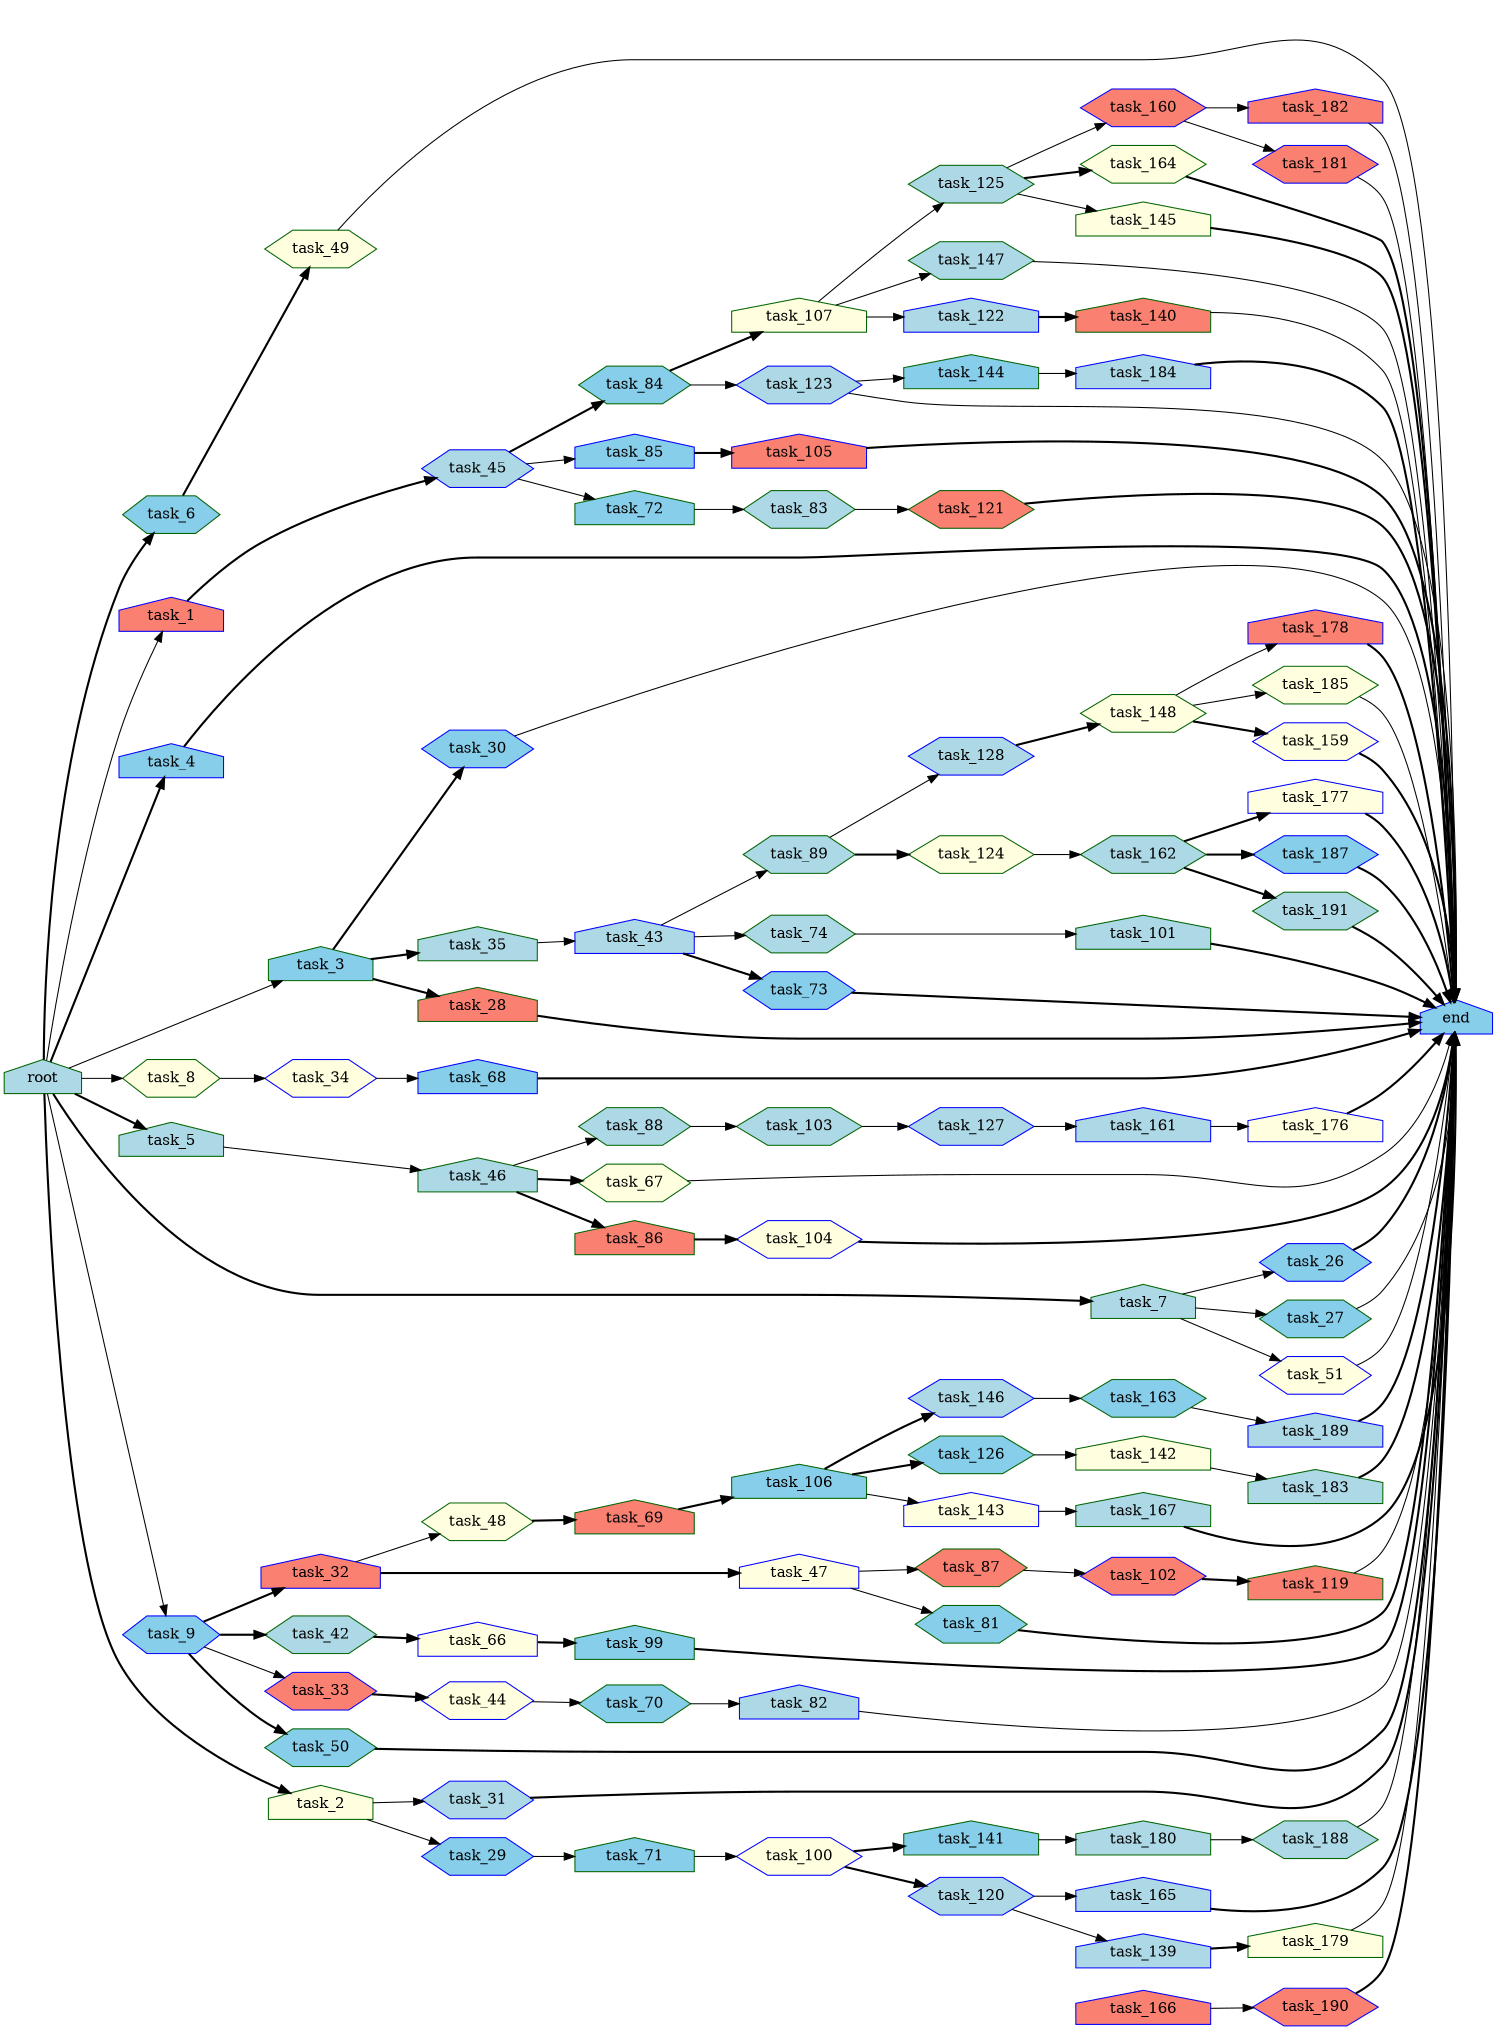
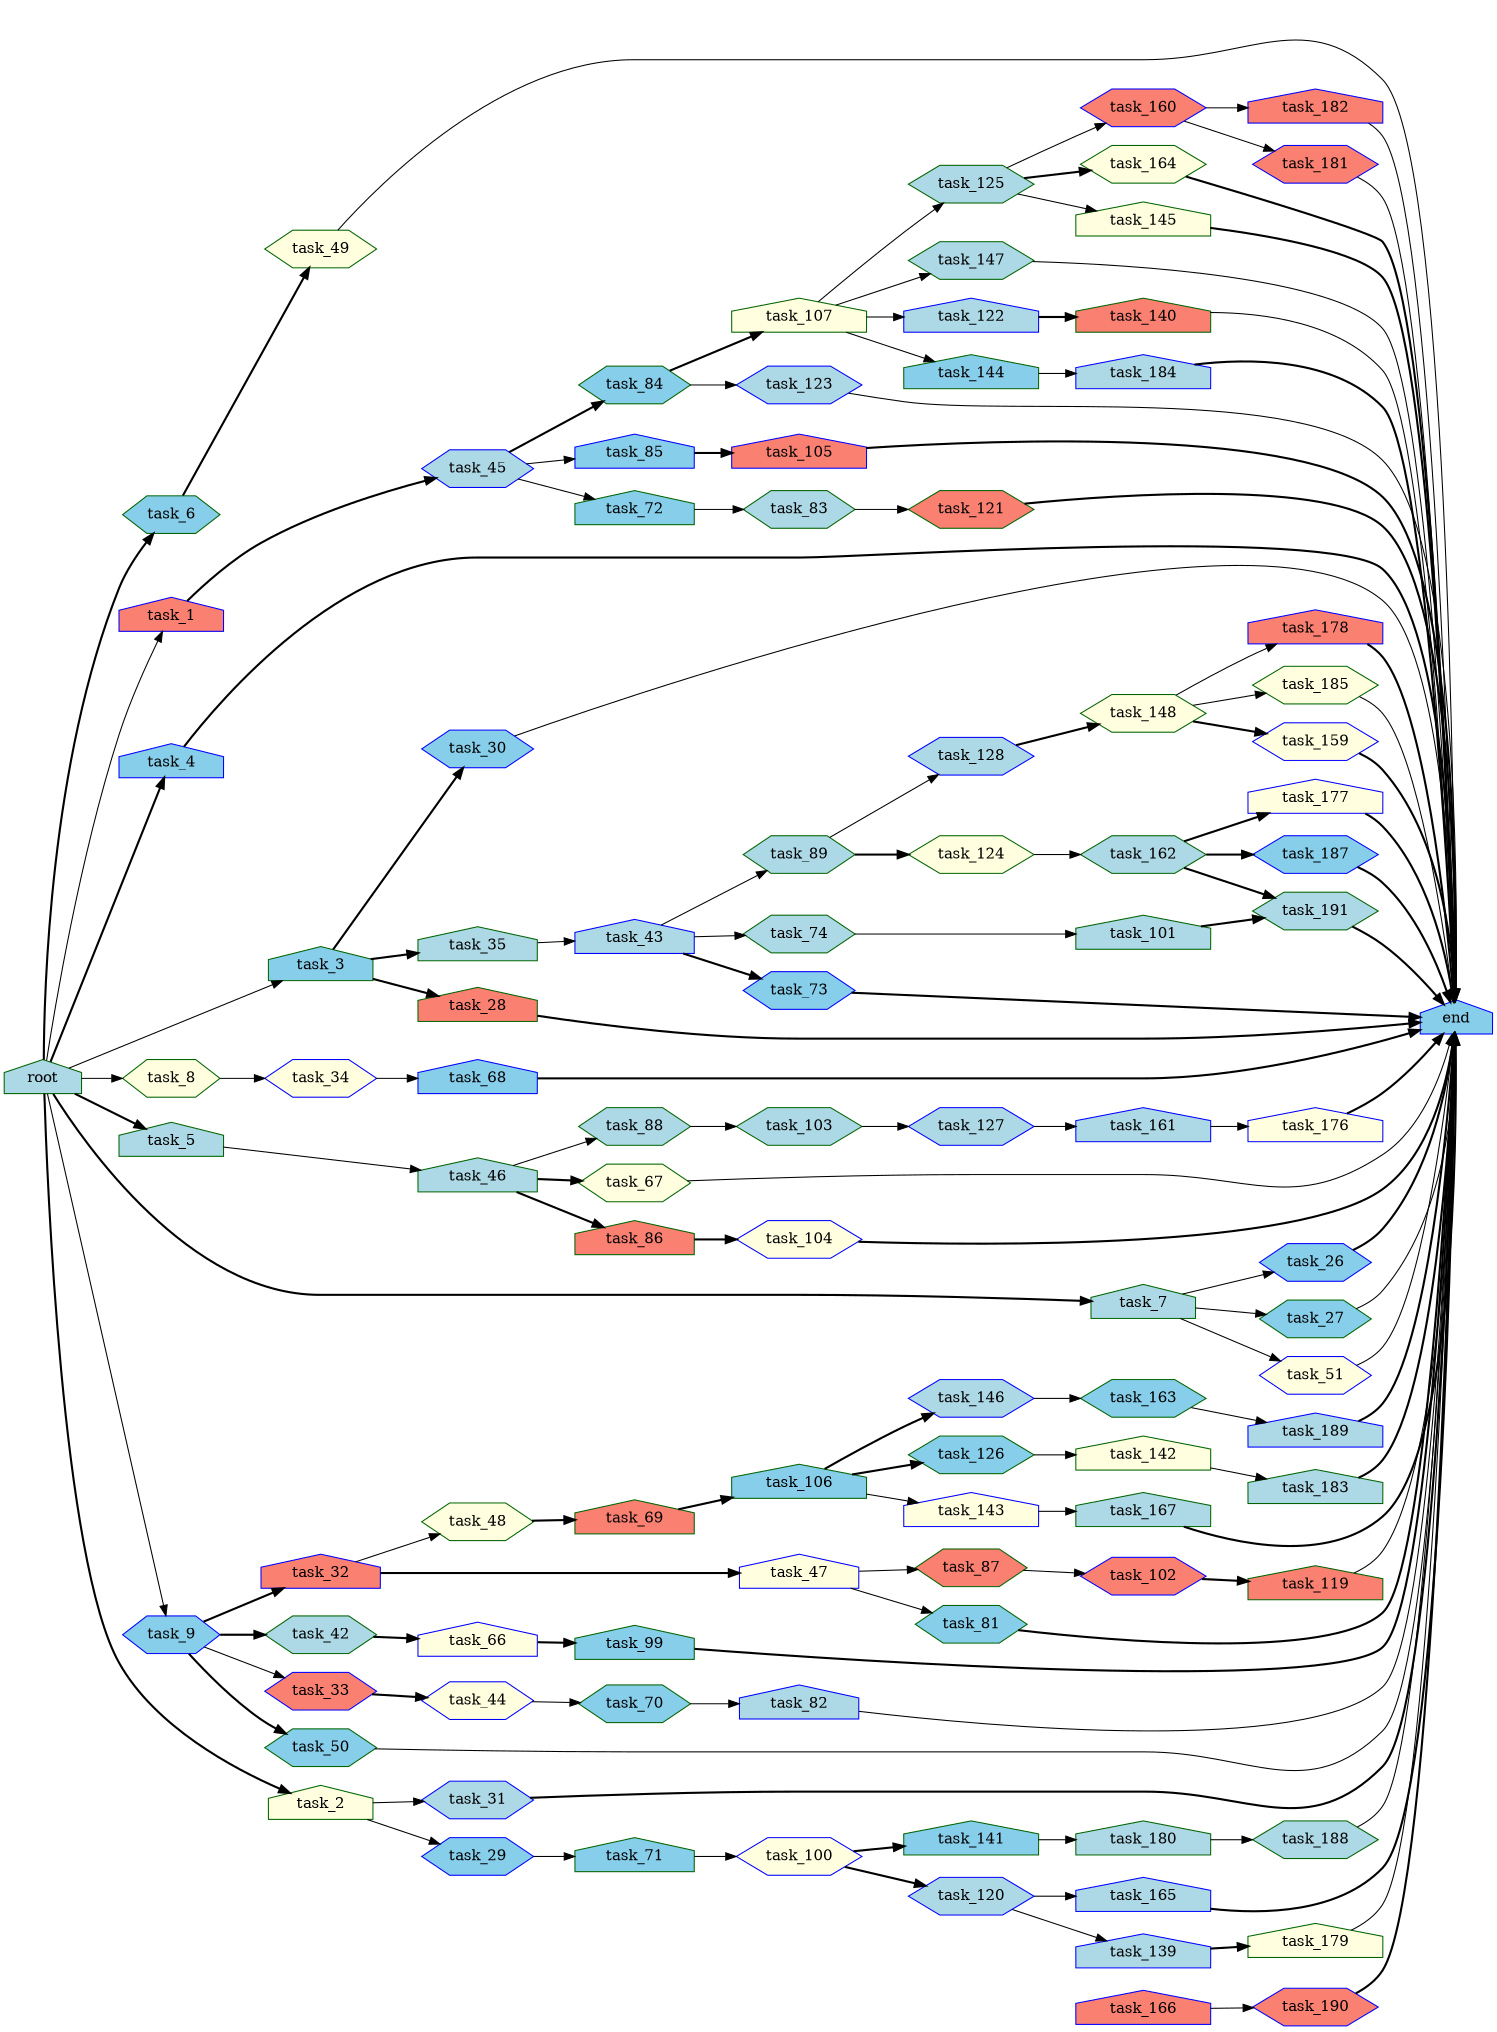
  digraph {
    rankdir=LR
    node [color=darkgreen fillcolor=lightblue shape=hexagon style=filled]
    edge [style=solid]
    task_6 [fillcolor=skyblue]
    task_49 [fillcolor=lightyellow]
    end [color=blue fillcolor=skyblue shape=house]
    task_45 [color=blue]
    task_72 [fillcolor=skyblue shape=house]
    task_84 [fillcolor=skyblue]
    task_85 [color=blue fillcolor=skyblue shape=house]
    task_83
    task_123 [color=blue]
    task_107 [fillcolor=lightyellow shape=house]
    task_105 [color=blue fillcolor=salmon shape=house]
    task_187 [color=blue fillcolor=skyblue]
    task_44 [color=blue fillcolor=lightyellow]
    task_70 [fillcolor=skyblue]
    task_82 [color=blue shape=house]
    task_26 [color=blue fillcolor=skyblue]
    task_1 [color=blue fillcolor=salmon shape=house]
    task_159 [color=blue fillcolor=lightyellow]
    task_68 [color=blue fillcolor=skyblue shape=house]
    task_119 [fillcolor=salmon shape=house]
    task_190 [color=blue fillcolor=salmon]
    task_121 [fillcolor=salmon]
    root [shape=house]
    task_4 [color=blue fillcolor=skyblue shape=house]
    task_3 [fillcolor=skyblue shape=house]
    task_8 [fillcolor=lightyellow]
    task_5 [shape=house]
    task_7 [shape=house]
    task_9 [color=blue fillcolor=skyblue]
    task_2 [fillcolor=lightyellow shape=house]
    task_35 [shape=house]
    task_28 [fillcolor=salmon shape=house]
    task_30 [color=blue fillcolor=skyblue]
    task_34 [color=blue fillcolor=lightyellow]
    task_46 [shape=house]
    task_27 [fillcolor=skyblue]
    task_51 [color=blue fillcolor=lightyellow]
    task_32 [color=blue fillcolor=salmon shape=house]
    task_42
    task_33 [color=blue fillcolor=salmon]
    task_50 [fillcolor=skyblue]
    task_31 [color=blue]
    task_29 [color=blue fillcolor=skyblue]
    task_178 [color=blue fillcolor=salmon shape=house]
    task_176 [color=blue fillcolor=lightyellow shape=house]
    task_179 [fillcolor=lightyellow shape=house]
    task_144 [fillcolor=skyblue shape=house]
    task_184 [color=blue shape=house]
    task_148 [fillcolor=lightyellow]
    task_185 [fillcolor=lightyellow]
    task_101 [shape=house]
    task_74
    task_43 [color=blue shape=house]
    task_86 [fillcolor=salmon shape=house]
    task_104 [color=blue fillcolor=lightyellow]
    task_147
    task_189 [color=blue shape=house]
    task_122 [color=blue shape=house]
    task_125
    task_182 [color=blue fillcolor=salmon shape=house]
    task_120 [color=blue]
    task_165 [color=blue shape=house]
    task_139 [color=blue shape=house]
    task_177 [color=blue fillcolor=lightyellow shape=house]
    task_88
    task_67 [fillcolor=lightyellow]
    task_166 [color=blue fillcolor=salmon shape=house]
    task_140 [fillcolor=salmon shape=house]
    task_145 [fillcolor=lightyellow shape=house]
    task_160 [color=blue fillcolor=salmon]
    task_164 [fillcolor=lightyellow]
    task_161 [color=blue shape=house]
    task_128 [color=blue]
    task_48 [fillcolor=lightyellow]
    task_47 [color=blue fillcolor=lightyellow shape=house]
    task_69 [fillcolor=salmon shape=house]
    task_81 [fillcolor=skyblue]
    task_87 [fillcolor=salmon]
    task_103
    task_127 [color=blue]
    task_167 [shape=house]
    task_100 [color=blue fillcolor=lightyellow]
    task_141 [fillcolor=skyblue shape=house]
    task_180 [shape=house]
    task_188
    task_99 [fillcolor=skyblue shape=house]
    task_181 [color=blue fillcolor=salmon]
    task_126 [fillcolor=skyblue]
    task_142 [fillcolor=lightyellow shape=house]
    task_183 [shape=house]
    task_73 [color=blue fillcolor=skyblue]
    task_89
    task_66 [color=blue fillcolor=lightyellow shape=house]
    task_162
    task_191
    task_143 [color=blue fillcolor=lightyellow shape=house]
    task_71 [fillcolor=skyblue shape=house]
    task_106 [fillcolor=skyblue shape=house]
    task_146 [color=blue]
    task_163 [fillcolor=skyblue]
    task_102 [color=blue fillcolor=salmon]
    task_124 [fillcolor=lightyellow]
    task_6 -> task_49 [style=bold]
    task_49 -> end
    task_45 -> task_72
    task_45 -> task_84 [style=bold]
    task_45 -> task_85
    task_72 -> task_83
    task_84 -> task_123
    task_84 -> task_107 [style=bold]
    task_85 -> task_105 [style=bold]
    task_83 -> task_121
    task_123 -> end
-   task_123 -> task_144
+   task_107 -> task_144
    task_107 -> task_147
    task_107 -> task_122
    task_107 -> task_125
    task_105 -> end [style=bold]
    task_187 -> end [style=bold]
    task_44 -> task_70
    task_70 -> task_82
    task_82 -> end
    task_26 -> end [style=bold]
    task_1 -> task_45 [style=bold]
    task_159 -> end [style=bold]
    task_68 -> end [style=bold]
    task_119 -> end
    task_190 -> end [style=bold]
    task_121 -> end [style=bold]
    root -> task_6 [style=bold]
    root -> task_1
    root -> task_4 [style=bold]
    root -> task_3
    root -> task_8
    root -> task_5 [style=bold]
    root -> task_7 [style=bold]
    root -> task_9
    root -> task_2 [style=bold]
    task_4 -> end [style=bold]
    task_3 -> task_35 [style=bold]
    task_3 -> task_28 [style=bold]
    task_3 -> task_30 [style=bold]
    task_8 -> task_34
    task_5 -> task_46
    task_7 -> task_26
    task_7 -> task_27
    task_7 -> task_51
    task_9 -> task_32 [style=bold]
    task_9 -> task_42 [style=bold]
    task_9 -> task_33
    task_9 -> task_50 [style=bold]
    task_2 -> task_31
    task_2 -> task_29
    task_35 -> task_43
    task_28 -> end [style=bold]
    task_30 -> end
    task_34 -> task_68
    task_46 -> task_86 [style=bold]
    task_46 -> task_88
    task_46 -> task_67 [style=bold]
    task_27 -> end
    task_51 -> end
    task_32 -> task_48
    task_32 -> task_47 [style=bold]
    task_42 -> task_66 [style=bold]
    task_33 -> task_44 [style=bold]
-   task_50 -> end [style=bold]
+   task_50 -> end
    task_31 -> end [style=bold]
    task_29 -> task_71
    task_178 -> end [style=bold]
    task_176 -> end [style=bold]
    task_179 -> end
    task_144 -> task_184
    task_184 -> end [style=bold]
    task_148 -> task_159 [style=bold]
    task_148 -> task_178
    task_148 -> task_185
    task_185 -> end
-   task_101 -> end [style=bold]
+   task_101 -> task_191 [style=bold]
    task_74 -> task_101
    task_43 -> task_74
    task_43 -> task_73 [style=bold]
    task_43 -> task_89
    task_86 -> task_104 [style=bold]
    task_104 -> end [style=bold]
    task_147 -> end
    task_189 -> end [style=bold]
    task_122 -> task_140 [style=bold]
    task_125 -> task_145
    task_125 -> task_160
    task_125 -> task_164 [style=bold]
    task_182 -> end
    task_120 -> task_165
    task_120 -> task_139
    task_165 -> end [style=bold]
    task_139 -> task_179 [style=bold]
    task_177 -> end [style=bold]
    task_88 -> task_103
    task_67 -> end
    task_166 -> task_190
    task_140 -> end
    task_145 -> end [style=bold]
    task_160 -> task_182
    task_160 -> task_181
    task_164 -> end [style=bold]
    task_161 -> task_176
    task_128 -> task_148 [style=bold]
    task_48 -> task_69 [style=bold]
    task_47 -> task_81
    task_47 -> task_87
    task_69 -> task_106 [style=bold]
    task_81 -> end [style=bold]
    task_87 -> task_102
    task_103 -> task_127
    task_127 -> task_161
    task_167 -> end [style=bold]
    task_100 -> task_120 [style=bold]
    task_100 -> task_141 [style=bold]
    task_141 -> task_180
    task_180 -> task_188
    task_188 -> end
    task_99 -> end [style=bold]
    task_181 -> end
    task_126 -> task_142
    task_142 -> task_183
    task_183 -> end [style=bold]
    task_73 -> end [style=bold]
    task_89 -> task_128
    task_89 -> task_124 [style=bold]
    task_66 -> task_99 [style=bold]
    task_162 -> task_187 [style=bold]
    task_162 -> task_177 [style=bold]
    task_162 -> task_191 [style=bold]
    task_191 -> end [style=bold]
    task_143 -> task_167
    task_71 -> task_100
    task_106 -> task_126 [style=bold]
    task_106 -> task_143
    task_106 -> task_146 [style=bold]
    task_146 -> task_163
    task_163 -> task_189
    task_102 -> task_119 [style=bold]
    task_124 -> task_162
  }
